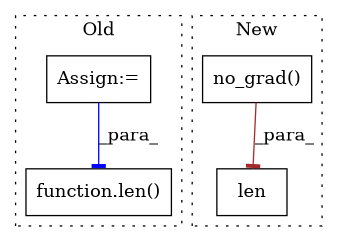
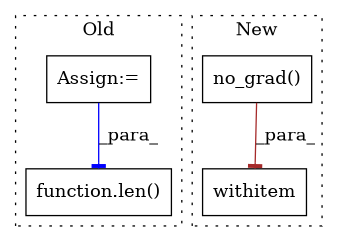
  digraph {
    fontname="DejaVu Serif"
    node [a=75 fontname="DejaVu Serif" s=1856 shape=box]
    edge [arrowhead=tee fontname="DejaVu Serif"]
    n1 [l="4,1" label="function.len()" s="1721,1734"]
    n2 [a=68 l=3 label="Assign:=" s=1718]
    n3 [l=15 label="no_grad()"]
-   n4 [a=49 l=5 label=len]
+   n4 [a=49 l=5 label=withitem]
    subgraph cluster_1 {
      label=Old
      style=dotted
      n1
      n2
    }
    subgraph cluster_2 {
      label=New
      style=dotted
      n3
      n4
    }
    n2 -> n1 [color=blue label=_para_]
    n3 -> n4 [color=brown label=_para_]
  }
